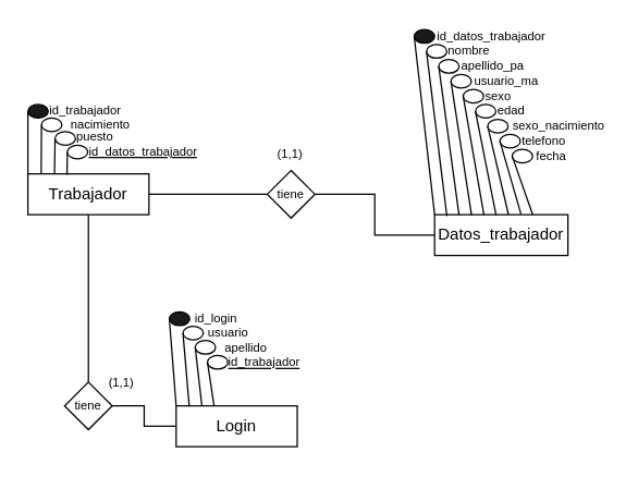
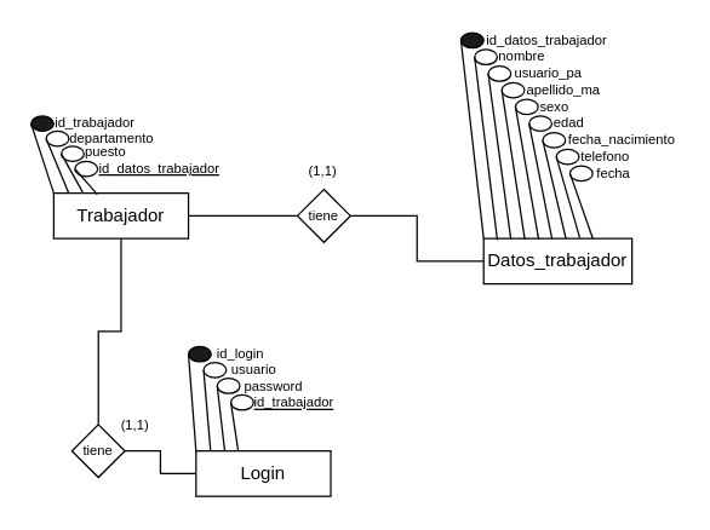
  <mxCell id="0" />
  <mxCell id="1" parent="0" />
  <mxCell id="2" value="" style="edgeStyle=orthogonalEdgeStyle;rounded=0;orthogonalLoop=1;jettySize=auto;html=1;fontSize=9;endArrow=none;endFill=0;exitX=1;exitY=0.5;exitDx=0;exitDy=0;entryX=0;entryY=0.5;entryDx=0;entryDy=0;" edge="1" parent="1" source="3" target="45"><mxGeometry relative="1" as="geometry" /></mxCell>
- <mxCell id="3" value="Trabajador" style="rounded=0;whiteSpace=wrap;html=1;" vertex="1" parent="1"><mxGeometry x="20" y="127" width="89" height="30" as="geometry" /></mxCell>
+ <mxCell id="3" value="Trabajador" style="rounded=0;whiteSpace=wrap;html=1;" vertex="1" parent="1"><mxGeometry x="35" y="127" width="89" height="30" as="geometry" /></mxCell>
  <mxCell id="4" value="" style="ellipse;whiteSpace=wrap;html=1;fillColor=#1A1A1A;" vertex="1" parent="1"><mxGeometry x="20" y="76" width="15" height="10" as="geometry" /></mxCell>
  <mxCell id="5" value="" style="ellipse;whiteSpace=wrap;html=1;" vertex="1" parent="1"><mxGeometry x="30" y="86" width="15" height="10" as="geometry" /></mxCell>
  <mxCell id="6" value="" style="ellipse;whiteSpace=wrap;html=1;" vertex="1" parent="1"><mxGeometry x="40" y="96" width="15" height="10" as="geometry" /></mxCell>
  <mxCell id="7" value="" style="endArrow=none;html=1;rounded=0;exitX=0;exitY=0;exitDx=0;exitDy=0;entryX=0;entryY=0.5;entryDx=0;entryDy=0;" edge="1" parent="1" source="3" target="4"><mxGeometry width="50" height="50" relative="1" as="geometry"><mxPoint x="110" y="126" as="sourcePoint" /><mxPoint x="160" y="76" as="targetPoint" /></mxGeometry></mxCell>
  <mxCell id="8" value="" style="endArrow=none;html=1;rounded=0;exitX=0.11;exitY=-0.013;exitDx=0;exitDy=0;entryX=0;entryY=0.5;entryDx=0;entryDy=0;exitPerimeter=0;" edge="1" parent="1" source="3" target="5"><mxGeometry width="50" height="50" relative="1" as="geometry"><mxPoint x="30" y="137" as="sourcePoint" /><mxPoint x="30" y="91" as="targetPoint" /></mxGeometry></mxCell>
  <mxCell id="9" value="" style="endArrow=none;html=1;rounded=0;exitX=0.22;exitY=0.006;exitDx=0;exitDy=0;entryX=0;entryY=0.5;entryDx=0;entryDy=0;exitPerimeter=0;" edge="1" parent="1" source="3" target="6"><mxGeometry width="50" height="50" relative="1" as="geometry"><mxPoint x="39.79" y="136.61" as="sourcePoint" /><mxPoint x="40" y="101" as="targetPoint" /></mxGeometry></mxCell>
  <mxCell id="10" value="id_trabajador" style="text;html=1;strokeColor=none;fillColor=none;align=center;verticalAlign=middle;whiteSpace=wrap;rounded=0;fontSize=9;" vertex="1" parent="1"><mxGeometry x="35" y="75" width="55" height="11" as="geometry" /></mxCell>
- <mxCell id="11" value="nacimiento" style="text;html=1;strokeColor=none;fillColor=none;align=center;verticalAlign=middle;whiteSpace=wrap;rounded=0;fontSize=9;" vertex="1" parent="1"><mxGeometry x="46" y="85.5" width="55" height="11" as="geometry" /></mxCell>
+ <mxCell id="11" value="departamento" style="text;html=1;strokeColor=none;fillColor=none;align=center;verticalAlign=middle;whiteSpace=wrap;rounded=0;fontSize=9;" vertex="1" parent="1"><mxGeometry x="46" y="85.5" width="55" height="11" as="geometry" /></mxCell>
  <mxCell id="12" value="puesto" style="text;html=1;strokeColor=none;fillColor=none;align=center;verticalAlign=middle;whiteSpace=wrap;rounded=0;fontSize=9;" vertex="1" parent="1"><mxGeometry x="51" y="94" width="37" height="11" as="geometry" /></mxCell>
  <mxCell id="13" value="" style="edgeStyle=orthogonalEdgeStyle;rounded=0;orthogonalLoop=1;jettySize=auto;html=1;fontSize=9;endArrow=none;endFill=0;entryX=1;entryY=0.5;entryDx=0;entryDy=0;exitX=0;exitY=0.5;exitDx=0;exitDy=0;" edge="1" parent="1" source="14" target="45"><mxGeometry relative="1" as="geometry" /></mxCell>
  <mxCell id="14" value="Datos_trabajador" style="rounded=0;whiteSpace=wrap;html=1;" vertex="1" parent="1"><mxGeometry x="319" y="157" width="98" height="30" as="geometry" /></mxCell>
  <mxCell id="15" value="" style="ellipse;whiteSpace=wrap;html=1;" vertex="1" parent="1"><mxGeometry x="49" y="106" width="15" height="10" as="geometry" /></mxCell>
  <mxCell id="16" value="" style="endArrow=none;html=1;rounded=0;exitX=0.323;exitY=0.024;exitDx=0;exitDy=0;entryX=0;entryY=0.5;entryDx=0;entryDy=0;exitPerimeter=0;" edge="1" parent="1" source="3" target="15"><mxGeometry width="50" height="50" relative="1" as="geometry"><mxPoint x="48.58" y="136.18" as="sourcePoint" /><mxPoint x="49" y="110" as="targetPoint" /></mxGeometry></mxCell>
  <mxCell id="17" value="id_datos_trabajador" style="text;html=1;strokeColor=none;fillColor=none;align=center;verticalAlign=middle;whiteSpace=wrap;rounded=0;fontSize=9;fontStyle=4" vertex="1" parent="1"><mxGeometry x="64" y="105.5" width="82" height="11" as="geometry" /></mxCell>
  <mxCell id="18" value="" style="ellipse;whiteSpace=wrap;html=1;fillColor=#1A1A1A;" vertex="1" parent="1"><mxGeometry x="304" y="21" width="15" height="10" as="geometry" /></mxCell>
  <mxCell id="19" value="" style="endArrow=none;html=1;rounded=0;exitX=0;exitY=0;exitDx=0;exitDy=0;entryX=0;entryY=0.5;entryDx=0;entryDy=0;" edge="1" parent="1" source="14" target="18"><mxGeometry width="50" height="50" relative="1" as="geometry"><mxPoint x="295" y="132.11" as="sourcePoint" /><mxPoint x="295" y="97" as="targetPoint" /></mxGeometry></mxCell>
  <mxCell id="20" value="id_datos_trabajador" style="text;html=1;strokeColor=none;fillColor=none;align=center;verticalAlign=middle;whiteSpace=wrap;rounded=0;fontSize=9;" vertex="1" parent="1"><mxGeometry x="320" y="20.5" width="82" height="11" as="geometry" /></mxCell>
  <mxCell id="21" value="" style="ellipse;whiteSpace=wrap;html=1;fillColor=none;" vertex="1" parent="1"><mxGeometry x="313" y="32" width="15" height="10" as="geometry" /></mxCell>
  <mxCell id="22" value="" style="ellipse;whiteSpace=wrap;html=1;fillColor=none;" vertex="1" parent="1"><mxGeometry x="322" y="43" width="15" height="10" as="geometry" /></mxCell>
  <mxCell id="23" value="" style="ellipse;whiteSpace=wrap;html=1;fillColor=none;" vertex="1" parent="1"><mxGeometry x="331" y="54" width="15" height="10" as="geometry" /></mxCell>
  <mxCell id="24" value="" style="ellipse;whiteSpace=wrap;html=1;fillColor=none;" vertex="1" parent="1"><mxGeometry x="340" y="65" width="15" height="10" as="geometry" /></mxCell>
  <mxCell id="25" value="" style="ellipse;whiteSpace=wrap;html=1;fillColor=none;" vertex="1" parent="1"><mxGeometry x="349" y="76" width="15" height="10" as="geometry" /></mxCell>
  <mxCell id="26" value="" style="ellipse;whiteSpace=wrap;html=1;fillColor=none;" vertex="1" parent="1"><mxGeometry x="358" y="87" width="15" height="10" as="geometry" /></mxCell>
  <mxCell id="27" value="" style="ellipse;whiteSpace=wrap;html=1;fillColor=none;" vertex="1" parent="1"><mxGeometry x="367" y="98" width="15" height="10" as="geometry" /></mxCell>
  <mxCell id="28" value="" style="endArrow=none;html=1;rounded=0;exitX=0.092;exitY=0.033;exitDx=0;exitDy=0;entryX=0;entryY=0.5;entryDx=0;entryDy=0;exitPerimeter=0;" edge="1" parent="1" source="14" target="21"><mxGeometry width="50" height="50" relative="1" as="geometry"><mxPoint x="313" y="136" as="sourcePoint" /><mxPoint x="313" y="44" as="targetPoint" /></mxGeometry></mxCell>
  <mxCell id="29" value="" style="endArrow=none;html=1;rounded=0;exitX=0.183;exitY=0.006;exitDx=0;exitDy=0;entryX=0;entryY=0.5;entryDx=0;entryDy=0;exitPerimeter=0;" edge="1" parent="1" source="14" target="22"><mxGeometry width="50" height="50" relative="1" as="geometry"><mxPoint x="322.016" y="136.99" as="sourcePoint" /><mxPoint x="322" y="55" as="targetPoint" /></mxGeometry></mxCell>
  <mxCell id="30" value="" style="endArrow=none;html=1;rounded=0;exitX=0.277;exitY=0.015;exitDx=0;exitDy=0;entryX=0;entryY=0.5;entryDx=0;entryDy=0;exitPerimeter=0;" edge="1" parent="1" source="14" target="23"><mxGeometry width="50" height="50" relative="1" as="geometry"><mxPoint x="330.934" y="136.18" as="sourcePoint" /><mxPoint x="331" y="66" as="targetPoint" /></mxGeometry></mxCell>
  <mxCell id="31" value="" style="endArrow=none;html=1;rounded=0;exitX=0.37;exitY=0.006;exitDx=0;exitDy=0;entryX=0;entryY=0.5;entryDx=0;entryDy=0;exitPerimeter=0;" edge="1" parent="1" source="14" target="24"><mxGeometry width="50" height="50" relative="1" as="geometry"><mxPoint x="339.934" y="145.18" as="sourcePoint" /><mxPoint x="340" y="75" as="targetPoint" /></mxGeometry></mxCell>
  <mxCell id="32" value="" style="endArrow=none;html=1;rounded=0;exitX=0.461;exitY=0.015;exitDx=0;exitDy=0;entryX=0;entryY=0.5;entryDx=0;entryDy=0;exitPerimeter=0;" edge="1" parent="1" source="14" target="25"><mxGeometry width="50" height="50" relative="1" as="geometry"><mxPoint x="348.934" y="154.18" as="sourcePoint" /><mxPoint x="349" y="84" as="targetPoint" /></mxGeometry></mxCell>
  <mxCell id="33" value="" style="endArrow=none;html=1;rounded=0;entryX=0;entryY=0.5;entryDx=0;entryDy=0;exitX=0.554;exitY=-0.004;exitDx=0;exitDy=0;exitPerimeter=0;" edge="1" parent="1" source="14" target="26"><mxGeometry width="50" height="50" relative="1" as="geometry"><mxPoint x="358" y="123" as="sourcePoint" /><mxPoint x="358" y="93" as="targetPoint" /></mxGeometry></mxCell>
  <mxCell id="34" value="" style="endArrow=none;html=1;rounded=0;exitX=0.648;exitY=-0.013;exitDx=0;exitDy=0;entryX=0;entryY=0.5;entryDx=0;entryDy=0;exitPerimeter=0;" edge="1" parent="1" source="14" target="27"><mxGeometry width="50" height="50" relative="1" as="geometry"><mxPoint x="366.934" y="172.18" as="sourcePoint" /><mxPoint x="367" y="102" as="targetPoint" /></mxGeometry></mxCell>
  <mxCell id="35" value="nombre" style="text;html=1;strokeColor=none;fillColor=none;align=center;verticalAlign=middle;whiteSpace=wrap;rounded=0;fontSize=9;" vertex="1" parent="1"><mxGeometry x="326" y="31.5" width="37" height="11" as="geometry" /></mxCell>
- <mxCell id="36" value="apellido_pa" style="text;html=1;strokeColor=none;fillColor=none;align=center;verticalAlign=middle;whiteSpace=wrap;rounded=0;fontSize=9;" vertex="1" parent="1"><mxGeometry x="337" y="42.5" width="50" height="11" as="geometry" /></mxCell>
- <mxCell id="37" value="usuario_ma" style="text;html=1;strokeColor=none;fillColor=none;align=center;verticalAlign=middle;whiteSpace=wrap;rounded=0;fontSize=9;" vertex="1" parent="1"><mxGeometry x="346" y="53.5" width="52" height="11" as="geometry" /></mxCell>
+ <mxCell id="36" value="usuario_pa" style="text;html=1;strokeColor=none;fillColor=none;align=center;verticalAlign=middle;whiteSpace=wrap;rounded=0;fontSize=9;" vertex="1" parent="1"><mxGeometry x="337" y="42.5" width="50" height="11" as="geometry" /></mxCell>
+ <mxCell id="37" value="apellido_ma" style="text;html=1;strokeColor=none;fillColor=none;align=center;verticalAlign=middle;whiteSpace=wrap;rounded=0;fontSize=9;" vertex="1" parent="1"><mxGeometry x="346" y="53.5" width="52" height="11" as="geometry" /></mxCell>
  <mxCell id="38" value="sexo" style="text;html=1;strokeColor=none;fillColor=none;align=center;verticalAlign=middle;whiteSpace=wrap;rounded=0;fontSize=9;" vertex="1" parent="1"><mxGeometry x="355" y="64.5" width="22" height="11" as="geometry" /></mxCell>
  <mxCell id="39" value="edad" style="text;html=1;strokeColor=none;fillColor=none;align=center;verticalAlign=middle;whiteSpace=wrap;rounded=0;fontSize=9;" vertex="1" parent="1"><mxGeometry x="364" y="75.5" width="23" height="11" as="geometry" /></mxCell>
- <mxCell id="40" value="sexo_nacimiento" style="text;html=1;strokeColor=none;fillColor=none;align=center;verticalAlign=middle;whiteSpace=wrap;rounded=0;fontSize=9;" vertex="1" parent="1"><mxGeometry x="374" y="86" width="73" height="11" as="geometry" /></mxCell>
+ <mxCell id="40" value="fecha_nacimiento" style="text;html=1;strokeColor=none;fillColor=none;align=center;verticalAlign=middle;whiteSpace=wrap;rounded=0;fontSize=9;" vertex="1" parent="1"><mxGeometry x="374" y="86" width="73" height="11" as="geometry" /></mxCell>
  <mxCell id="41" value="telefono" style="text;html=1;strokeColor=none;fillColor=none;align=center;verticalAlign=middle;whiteSpace=wrap;rounded=0;fontSize=9;" vertex="1" parent="1"><mxGeometry x="382" y="97" width="35" height="11" as="geometry" /></mxCell>
  <mxCell id="42" value="" style="ellipse;whiteSpace=wrap;html=1;fillColor=none;" vertex="1" parent="1"><mxGeometry x="376" y="109" width="15" height="10" as="geometry" /></mxCell>
  <mxCell id="43" value="fecha" style="text;html=1;strokeColor=none;fillColor=none;align=center;verticalAlign=middle;whiteSpace=wrap;rounded=0;fontSize=9;" vertex="1" parent="1"><mxGeometry x="391" y="108" width="28" height="11" as="geometry" /></mxCell>
  <mxCell id="44" value="" style="endArrow=none;html=1;rounded=0;entryX=0;entryY=0.5;entryDx=0;entryDy=0;exitX=0.736;exitY=0.004;exitDx=0;exitDy=0;exitPerimeter=0;" edge="1" parent="1" source="14" target="42"><mxGeometry width="50" height="50" relative="1" as="geometry"><mxPoint x="376" y="123" as="sourcePoint" /><mxPoint x="376" y="112" as="targetPoint" /></mxGeometry></mxCell>
  <mxCell id="45" value="tiene" style="rhombus;whiteSpace=wrap;html=1;fontSize=9;fillColor=none;" vertex="1" parent="1"><mxGeometry x="196" y="124.5" width="35" height="35" as="geometry" /></mxCell>
  <mxCell id="46" value="(1,1)" style="text;html=1;strokeColor=none;fillColor=none;align=center;verticalAlign=middle;whiteSpace=wrap;rounded=0;fontSize=9;" vertex="1" parent="1"><mxGeometry x="201" y="102" width="24" height="21" as="geometry" /></mxCell>
  <mxCell id="47" value="" style="edgeStyle=orthogonalEdgeStyle;rounded=0;orthogonalLoop=1;jettySize=auto;html=1;fontSize=9;endArrow=none;endFill=0;entryX=1;entryY=0.5;entryDx=0;entryDy=0;exitX=0;exitY=0.5;exitDx=0;exitDy=0;" edge="1" parent="1" source="48" target="61"><mxGeometry relative="1" as="geometry" /></mxCell>
  <mxCell id="48" value="Login" style="rounded=0;whiteSpace=wrap;html=1;" vertex="1" parent="1"><mxGeometry x="129" y="297.5" width="89" height="30" as="geometry" /></mxCell>
  <mxCell id="49" value="" style="ellipse;whiteSpace=wrap;html=1;fillColor=#1A1A1A;" vertex="1" parent="1"><mxGeometry x="124" y="228.5" width="15" height="10" as="geometry" /></mxCell>
  <mxCell id="50" value="" style="ellipse;whiteSpace=wrap;html=1;fillColor=none;" vertex="1" parent="1"><mxGeometry x="134" y="239" width="15" height="10" as="geometry" /></mxCell>
  <mxCell id="51" value="" style="ellipse;whiteSpace=wrap;html=1;fillColor=none;" vertex="1" parent="1"><mxGeometry x="143" y="249.5" width="15" height="10" as="geometry" /></mxCell>
  <mxCell id="52" value="id_login" style="text;html=1;strokeColor=none;fillColor=none;align=center;verticalAlign=middle;whiteSpace=wrap;rounded=0;fontSize=9;" vertex="1" parent="1"><mxGeometry x="140" y="228" width="37" height="11" as="geometry" /></mxCell>
  <mxCell id="53" value="" style="endArrow=none;html=1;rounded=0;fontSize=9;entryX=0;entryY=0.5;entryDx=0;entryDy=0;exitX=0;exitY=0;exitDx=0;exitDy=0;" edge="1" parent="1" source="48" target="49"><mxGeometry width="50" height="50" relative="1" as="geometry"><mxPoint x="115" y="263" as="sourcePoint" /><mxPoint x="165" y="213" as="targetPoint" /></mxGeometry></mxCell>
  <mxCell id="54" value="usuario" style="text;html=1;strokeColor=none;fillColor=none;align=center;verticalAlign=middle;whiteSpace=wrap;rounded=0;fontSize=9;" vertex="1" parent="1"><mxGeometry x="149" y="238.5" width="37" height="11" as="geometry" /></mxCell>
- <mxCell id="55" value="apellido" style="text;html=1;strokeColor=none;fillColor=none;align=center;verticalAlign=middle;whiteSpace=wrap;rounded=0;fontSize=9;" vertex="1" parent="1"><mxGeometry x="158" y="249" width="45" height="11" as="geometry" /></mxCell>
+ <mxCell id="55" value="password" style="text;html=1;strokeColor=none;fillColor=none;align=center;verticalAlign=middle;whiteSpace=wrap;rounded=0;fontSize=9;" vertex="1" parent="1"><mxGeometry x="158" y="249" width="45" height="11" as="geometry" /></mxCell>
  <mxCell id="56" value="id_trabajador" style="text;html=1;strokeColor=none;fillColor=none;align=center;verticalAlign=middle;whiteSpace=wrap;rounded=0;fontSize=9;fontStyle=4" vertex="1" parent="1"><mxGeometry x="167" y="260" width="54" height="11" as="geometry" /></mxCell>
  <mxCell id="57" value="" style="ellipse;whiteSpace=wrap;html=1;fillColor=none;" vertex="1" parent="1"><mxGeometry x="152" y="260.5" width="15" height="10" as="geometry" /></mxCell>
  <mxCell id="58" value="" style="endArrow=none;html=1;rounded=0;fontSize=9;entryX=0;entryY=0.5;entryDx=0;entryDy=0;exitX=0.108;exitY=0.004;exitDx=0;exitDy=0;exitPerimeter=0;" edge="1" parent="1" source="48" target="50"><mxGeometry width="50" height="50" relative="1" as="geometry"><mxPoint x="133" y="294" as="sourcePoint" /><mxPoint x="133" y="242.5" as="targetPoint" /></mxGeometry></mxCell>
  <mxCell id="59" value="" style="endArrow=none;html=1;rounded=0;fontSize=9;entryX=0;entryY=0.5;entryDx=0;entryDy=0;exitX=0.213;exitY=0.004;exitDx=0;exitDy=0;exitPerimeter=0;" edge="1" parent="1" source="48" target="51"><mxGeometry width="50" height="50" relative="1" as="geometry"><mxPoint x="142" y="303" as="sourcePoint" /><mxPoint x="142" y="251.5" as="targetPoint" /></mxGeometry></mxCell>
  <mxCell id="60" value="" style="endArrow=none;html=1;rounded=0;fontSize=9;entryX=0;entryY=0.5;entryDx=0;entryDy=0;exitX=0.313;exitY=-0.003;exitDx=0;exitDy=0;exitPerimeter=0;" edge="1" parent="1" source="48" target="57"><mxGeometry width="50" height="50" relative="1" as="geometry"><mxPoint x="151" y="312" as="sourcePoint" /><mxPoint x="151" y="260.5" as="targetPoint" /></mxGeometry></mxCell>
  <mxCell id="61" value="tiene" style="rhombus;whiteSpace=wrap;html=1;fontSize=9;fillColor=none;" vertex="1" parent="1"><mxGeometry x="47" y="280" width="35" height="35" as="geometry" /></mxCell>
  <mxCell id="62" value="" style="edgeStyle=orthogonalEdgeStyle;rounded=0;orthogonalLoop=1;jettySize=auto;html=1;fontSize=9;endArrow=none;endFill=0;entryX=0.5;entryY=0;entryDx=0;entryDy=0;exitX=0.5;exitY=1;exitDx=0;exitDy=0;" edge="1" parent="1" source="3" target="61"><mxGeometry relative="1" as="geometry"><mxPoint x="133" y="306.5" as="sourcePoint" /><mxPoint x="91" y="306.5" as="targetPoint" /></mxGeometry></mxCell>
  <mxCell id="63" value="(1,1)" style="text;html=1;strokeColor=none;fillColor=none;align=center;verticalAlign=middle;whiteSpace=wrap;rounded=0;fontSize=9;" vertex="1" parent="1"><mxGeometry x="77" y="270.5" width="24" height="21" as="geometry" /></mxCell>
